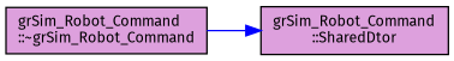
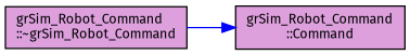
  digraph {
    rankdir=LR
    fontname="Fira Sans"
    node [color=black fillcolor=plum fontname="Fira Sans" fontsize=10 shape=record style=filled]
    n1 [fontcolor=black height=0.2 label="grSim_Robot_Command\l::~grSim_Robot_Command" width=0.4]
-   n2 [height=0.2 label="grSim_Robot_Command\l::SharedDtor" width=0.4]
+   n2 [height=0.2 label="grSim_Robot_Command\l::Command" width=0.4]
    n1 -> n2 [color=blue fontname="Fira Sans" fontsize=10 labelfontname=Helvetica labelfontsize=10 style=solid]
  }
